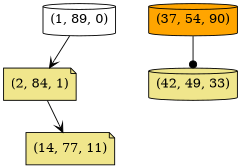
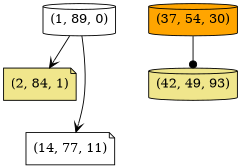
  digraph {
    node [fillcolor=white shape=cylinder style=filled]
    edge [arrowhead=vee]
    "(1, 89, 0)"
    n2 [fillcolor=khaki label="(2, 84, 1)" shape=note]
-   "(14, 77, 11)" [fillcolor=khaki shape=note]
-   "(37, 54, 30)" [fillcolor=orange label="(37, 54, 90)"]
-   "(42, 49, 33)" [fillcolor=khaki]
+   "(14, 77, 11)" [shape=note]
+   "(37, 54, 30)" [fillcolor=orange]
+   "(42, 49, 33)" [fillcolor=khaki label="(42, 49, 93)"]
    "(1, 89, 0)" -> n2
-   n2 -> "(14, 77, 11)"
+   "(1, 89, 0)" -> "(14, 77, 11)"
    "(37, 54, 30)" -> "(42, 49, 33)" [arrowhead=dot]
  }
